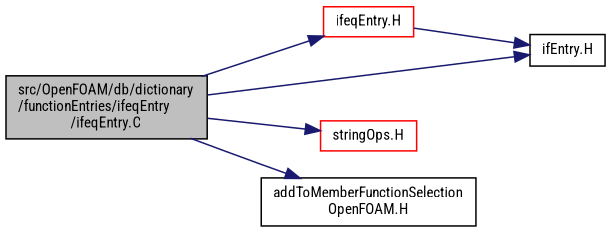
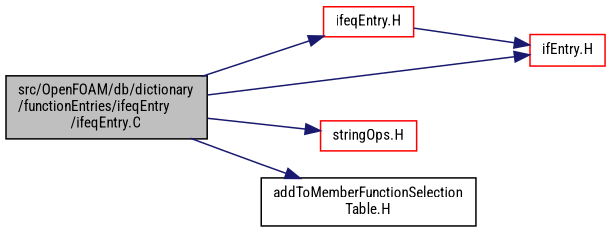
  digraph {
    fontname="Roboto Condensed"
    rankdir=LR
    node [color=black fontname="Roboto Condensed" fontsize=10 shape=record]
    edge [color=midnightblue fontname="Roboto Condensed" fontsize=10 labelfontname=Helvetica labelfontsize=10 style=solid]
    n1 [fillcolor=grey75 fontcolor=black height=0.2 label="src/OpenFOAM/db/dictionary\l/functionEntries/ifeqEntry\l/ifeqEntry.C" style=filled width=0.4]
    n2 [color=red height=0.2 label="ifeqEntry.H" width=0.4]
-   n3 [height=0.2 label="ifEntry.H" width=0.4]
+   n3 [color=red height=0.2 label="ifEntry.H" width=0.4]
    n4 [color=red height=0.2 label="stringOps.H" width=0.4]
-   n5 [height=0.2 label="addToMemberFunctionSelection\lOpenFOAM.H" width=0.4]
+   n5 [height=0.2 label="addToMemberFunctionSelection\lTable.H" width=0.4]
    n1 -> n2
    n1 -> n3
    n1 -> n4
    n1 -> n5
    n2 -> n3
  }
